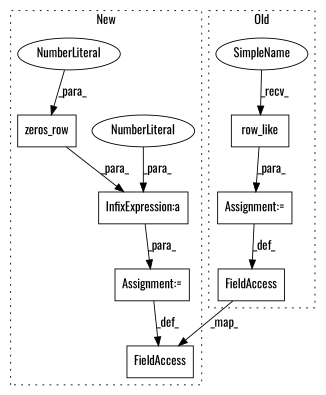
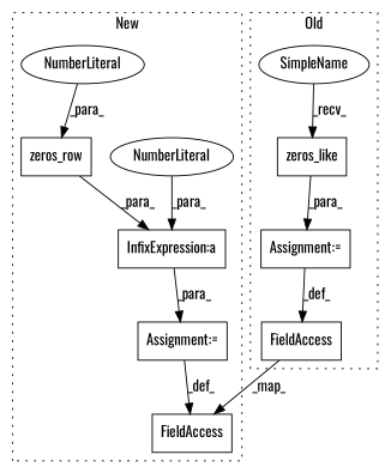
  digraph {
    fontname=Oswald
    node [a=32 fontname=Oswald l=1 s=3778 shape=box]
    edge [fontname=Oswald]
-   n1 [l="11,1" label=row_like s="3785,3797"]
+   n1 [l="11,1" label=zeros_like s="3785,3797"]
    n2 [a=7 label="Assignment:="]
    n3 [a=22 l=25 label=FieldAccess s=3859]
    n4 [a=42 l=5 label=SimpleName s=3779 shape=ellipse]
    n5 [l="9,1" label=zeros_row s="3786,3796"]
    n6 [a=27 l=3 label="InfixExpression:a" s=3797]
    n7 [a=34 l=3 label=NumberLiteral s=3800 shape=ellipse]
    n8 [a=34 label=NumberLiteral s=3795 shape=ellipse]
    n9 [a=7 label="Assignment:="]
    n10 [a=22 l=25 label=FieldAccess s=3865]
    subgraph cluster_1 {
      label=Old
      style=dotted
      n1
      n2
      n3
      n4
    }
    subgraph cluster_2 {
      label=New
      style=dotted
      n5
      n6
      n7
      n8
      n9
      n10
    }
    n1 -> n2 [label=_para_]
    n2 -> n3 [label=_def_]
    n3 -> n10 [label=_map_]
    n4 -> n1 [label=_recv_]
    n5 -> n6 [label=_para_]
    n6 -> n9 [label=_para_]
    n7 -> n6 [label=_para_]
    n8 -> n5 [label=_para_]
    n9 -> n10 [label=_def_]
  }
